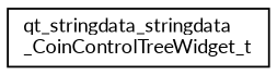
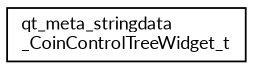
  digraph {
    rankdir=LR
    fontname=Lato
-   n1 [color=black fillcolor=white fontname=Lato fontsize=10 height=0.2 label="qt_stringdata_stringdata\l_CoinControlTreeWidget_t" shape=record style=filled width=0.4]
+   n1 [color=black fillcolor=white fontname=Lato fontsize=10 height=0.2 label="qt_meta_stringdata\l_CoinControlTreeWidget_t" shape=record style=filled width=0.4]
  }
